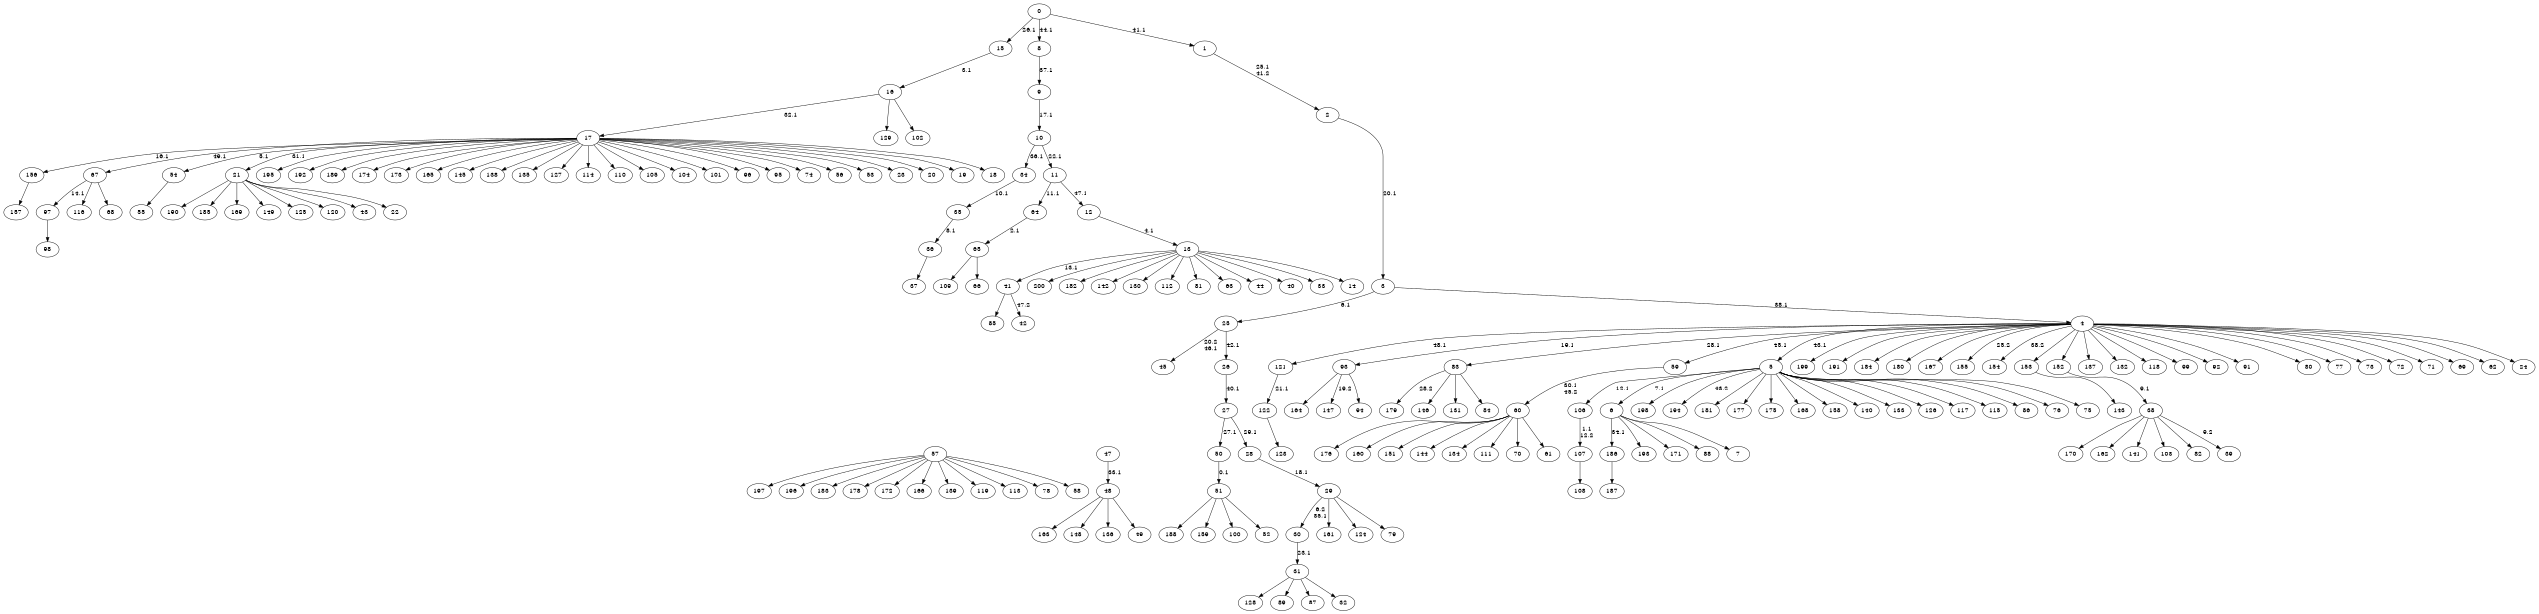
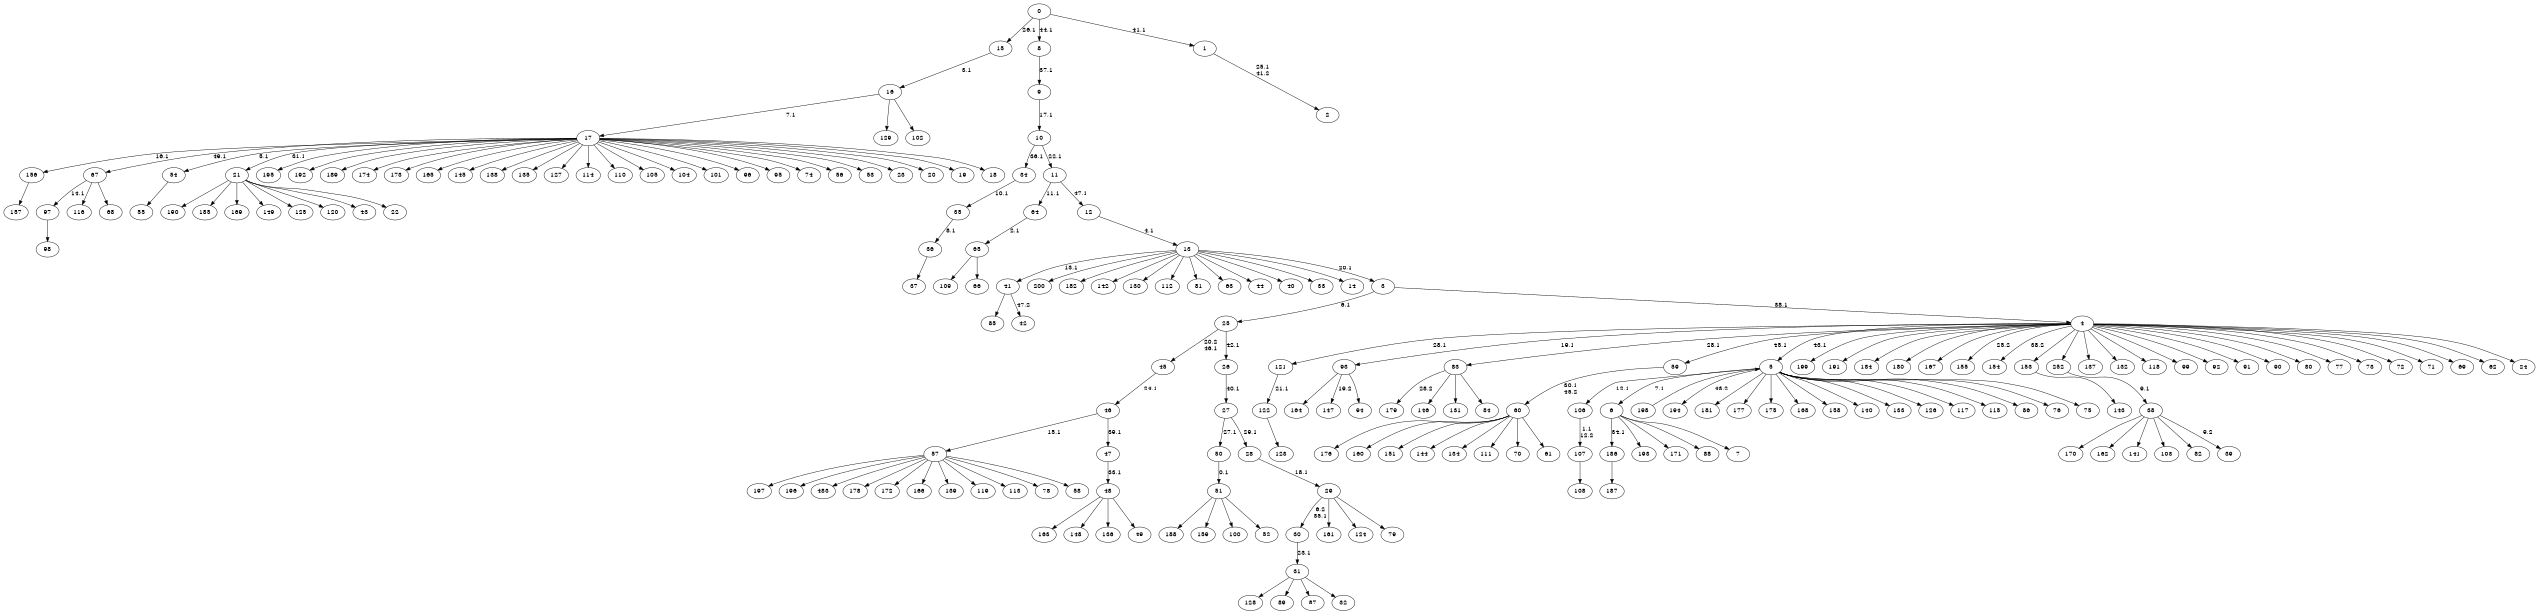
  digraph {
    186
    187
    156
    157
    122
    123
    121
    107
    108
    106
    97
    98
    93
    164
    147
    94
    83
    179
    146
    131
    84
    67
    116
    68
    65
    109
    66
    64
    60
    176
    160
    151
    144
    134
    111
    70
    61
    59
    57
    197
    196
-   183
+   183 [label=483]
    178
    172
    166
    139
    119
    113
    78
    58
    54
    55
    51
    188
    159
    100
    52
    50
    48
    163
    148
    136
    49
    47
+   46
    45
    41
    85
    42
    38
    170
    162
    141
    103
    82
    39
    36
    37
    35
    34
    31
    128
    89
    87
    32
    30
    29
    161
    124
    79
    28
    27
    26
    25
    21
    190
    185
    169
    149
    125
    120
    43
    22
    17
    195
    192
    189
    174
    173
    165
    145
    138
    135
    127
    114
    110
    105
    104
    101
    96
    95
    74
    56
    53
    23
    20
    19
    18
    16
    129
    102
    15
    13
    200
    182
    142
    130
    112
    81
    63
    44
    40
    33
    14
    12
    11
    10
    9
    8
    6
    193
    171
    88
    7
    5
    198
    194
    181
    177
    175
    168
    158
    140
    133
    126
    117
    115
    86
    76
    75
    4
    199
    191
    184
    180
    167
    155
    154
    153
-   152
+   152 [label=252]
    137
    132
    118
    99
    92
    91
+   90
    80
    77
    73
    72
    71
    69
    62
    24
    143
    3
    2
    1
    0
    186 -> 187
    156 -> 157
    122 -> 123
    121 -> 122 [label="21,1"]
    107 -> 108
    106 -> 107 [label="1,1\n12,2"]
    97 -> 98
    93 -> 164
    93 -> 147 [label="19,2"]
    93 -> 94
    83 -> 179 [label="28,2"]
    83 -> 146
    83 -> 131
    83 -> 84
    67 -> 97 [label="14,1"]
    67 -> 116
    67 -> 68
    65 -> 109
    65 -> 66
    64 -> 65 [label="2,1"]
    60 -> 176
    60 -> 160
    60 -> 151
    60 -> 144
    60 -> 134
    60 -> 111
    60 -> 70
    60 -> 61
    59 -> 60 [label="30,1\n45,2"]
    57 -> 197
    57 -> 196
    57 -> 183
    57 -> 178
    57 -> 172
    57 -> 166
    57 -> 139
    57 -> 119
    57 -> 113
    57 -> 78
    57 -> 58
    54 -> 55
    51 -> 188
    51 -> 159
    51 -> 100
    51 -> 52
    50 -> 51 [label="0,1"]
    48 -> 163
    48 -> 148
    48 -> 136
    48 -> 49
    47 -> 48 [label="33,1"]
+   46 -> 57 [label="15,1"]
+   46 -> 47 [label="39,1"]
+   45 -> 46 [label="24,1"]
    41 -> 85
    41 -> 42 [label="47,2"]
    38 -> 170
    38 -> 162
    38 -> 141
    38 -> 103
    38 -> 82
    38 -> 39 [label="9,2"]
    36 -> 37
    35 -> 36 [label="8,1"]
    34 -> 35 [label="10,1"]
    31 -> 128
    31 -> 89
    31 -> 87
    31 -> 32
    30 -> 31 [label="23,1"]
    29 -> 30 [label="6,2\n35,1"]
    29 -> 161
    29 -> 124
    29 -> 79
    28 -> 29 [label="18,1"]
    27 -> 50 [label="27,1"]
    27 -> 28 [label="29,1"]
    26 -> 27 [label="40,1"]
    25 -> 45 [label="20,2\n46,1"]
    25 -> 26 [label="42,1"]
    21 -> 190
    21 -> 185
    21 -> 169
    21 -> 149
    21 -> 125
    21 -> 120
    21 -> 43
    21 -> 22
    17 -> 156 [label="16,1"]
    17 -> 67 [label="49,1"]
    17 -> 54 [label="5,1"]
    17 -> 21 [label="31,1"]
    17 -> 195
    17 -> 192
    17 -> 189
    17 -> 174
    17 -> 173
    17 -> 165
    17 -> 145
    17 -> 138
    17 -> 135
    17 -> 127
    17 -> 114
    17 -> 110
    17 -> 105
    17 -> 104
    17 -> 101
    17 -> 96
    17 -> 95
    17 -> 74
    17 -> 56
    17 -> 53
    17 -> 23
    17 -> 20
    17 -> 19
    17 -> 18
-   16 -> 17 [label="32,1"]
+   16 -> 17 [label="7,1"]
    16 -> 129
    16 -> 102
    15 -> 16 [label="3,1"]
    13 -> 41 [label="13,1"]
    13 -> 200
    13 -> 182
    13 -> 142
    13 -> 130
    13 -> 112
    13 -> 81
    13 -> 63
    13 -> 44
    13 -> 40
    13 -> 33
    13 -> 14
    12 -> 13 [label="4,1"]
    11 -> 64 [label="11,1"]
    11 -> 12 [label="47,1"]
    10 -> 34 [label="36,1"]
    10 -> 11 [label="22,1"]
    9 -> 10 [label="17,1"]
    8 -> 9 [label="37,1"]
    6 -> 186 [label="34,1"]
    6 -> 193
    6 -> 171
    6 -> 88
    6 -> 7
    5 -> 106 [label="12,1"]
    5 -> 6 [label="7,1"]
-   5 -> 198
+   198 -> 5
    5 -> 194 [label="43,2"]
    5 -> 181
    5 -> 177
    5 -> 175
    5 -> 168
    5 -> 158
    5 -> 140
    5 -> 133
    5 -> 126
    5 -> 117
    5 -> 115
    5 -> 86
    5 -> 76
    5 -> 75
-   4 -> 121 [label="48,1"]
+   4 -> 121 [label="28,1"]
    4 -> 93 [label="19,1"]
    4 -> 83 [label="28,1"]
    4 -> 59 [label="45,1"]
    4 -> 5 [label="43,1"]
    4 -> 199
    4 -> 191
    4 -> 184
    4 -> 180
    4 -> 167
    4 -> 155 [label="25,2"]
    4 -> 154 [label="38,2"]
    4 -> 153
    4 -> 152
    4 -> 137
    4 -> 132
    4 -> 118
    4 -> 99
    4 -> 92
    4 -> 91
+   4 -> 90
    4 -> 80
    4 -> 77
    4 -> 73
    4 -> 72
    4 -> 71
    4 -> 69
    4 -> 62
    4 -> 24
    153 -> 143
    152 -> 38 [label="9,1"]
    3 -> 25 [label="6,1"]
    3 -> 4 [label="38,1"]
-   2 -> 3 [label="20,1"]
+   13 -> 3 [label="20,1"]
    1 -> 2 [label="25,1\n41,2"]
    0 -> 15 [label="26,1"]
    0 -> 8 [label="44,1"]
    0 -> 1 [label="41,1"]
  }
